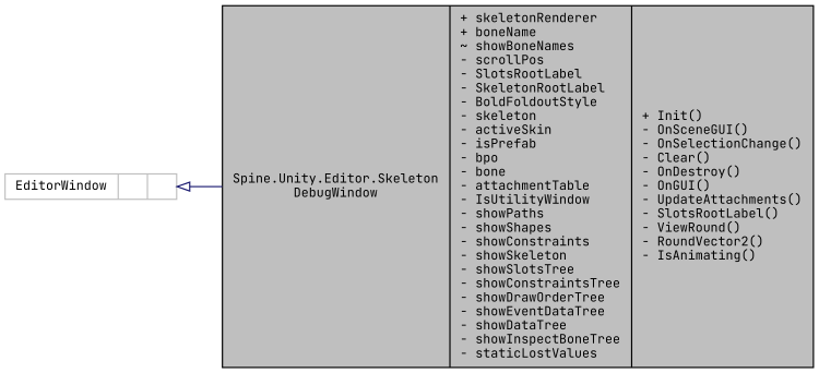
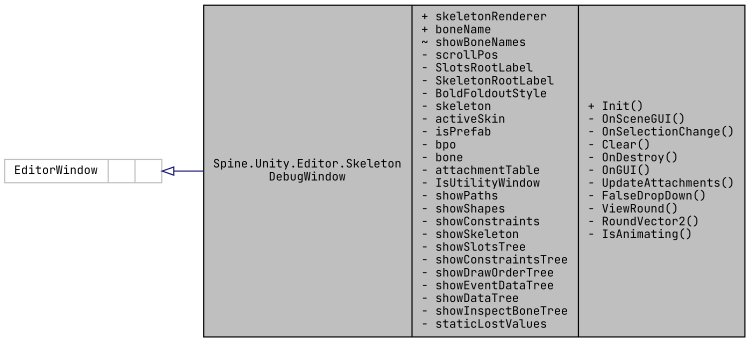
  digraph {
    rankdir=LR
    fontname="JetBrains Mono"
    node [fontname="JetBrains Mono" fontsize=10 shape=record style=filled]
-   n1 [color=black fillcolor=grey75 fontcolor=black height=0.2 label="{Spine.Unity.Editor.Skeleton\lDebugWindow\n|+ skeletonRenderer\l+ boneName\l~ showBoneNames\l- scrollPos\l- SlotsRootLabel\l- SkeletonRootLabel\l- BoldFoldoutStyle\l- skeleton\l- activeSkin\l- isPrefab\l- bpo\l- bone\l- attachmentTable\l- IsUtilityWindow\l- showPaths\l- showShapes\l- showConstraints\l- showSkeleton\l- showSlotsTree\l- showConstraintsTree\l- showDrawOrderTree\l- showEventDataTree\l- showDataTree\l- showInspectBoneTree\l- staticLostValues\l|+ Init()\l- OnSceneGUI()\l- OnSelectionChange()\l- Clear()\l- OnDestroy()\l- OnGUI()\l- UpdateAttachments()\l- SlotsRootLabel()\l- ViewRound()\l- RoundVector2()\l- IsAnimating()\l}" width=0.4]
+   n1 [color=black fillcolor=grey75 fontcolor=black height=0.2 label="{Spine.Unity.Editor.Skeleton\lDebugWindow\n|+ skeletonRenderer\l+ boneName\l~ showBoneNames\l- scrollPos\l- SlotsRootLabel\l- SkeletonRootLabel\l- BoldFoldoutStyle\l- skeleton\l- activeSkin\l- isPrefab\l- bpo\l- bone\l- attachmentTable\l- IsUtilityWindow\l- showPaths\l- showShapes\l- showConstraints\l- showSkeleton\l- showSlotsTree\l- showConstraintsTree\l- showDrawOrderTree\l- showEventDataTree\l- showDataTree\l- showInspectBoneTree\l- staticLostValues\l|+ Init()\l- OnSceneGUI()\l- OnSelectionChange()\l- Clear()\l- OnDestroy()\l- OnGUI()\l- UpdateAttachments()\l- FalseDropDown()\l- ViewRound()\l- RoundVector2()\l- IsAnimating()\l}" width=0.4]
    n2 [color=grey75 fillcolor=white height=0.2 label="{EditorWindow\n||}" width=0.4]
    n2 -> n1 [arrowtail=onormal color=midnightblue dir=back fontname="JetBrains Mono" fontsize=10 labelfontname=Helvetica labelfontsize=10 style=solid]
  }
